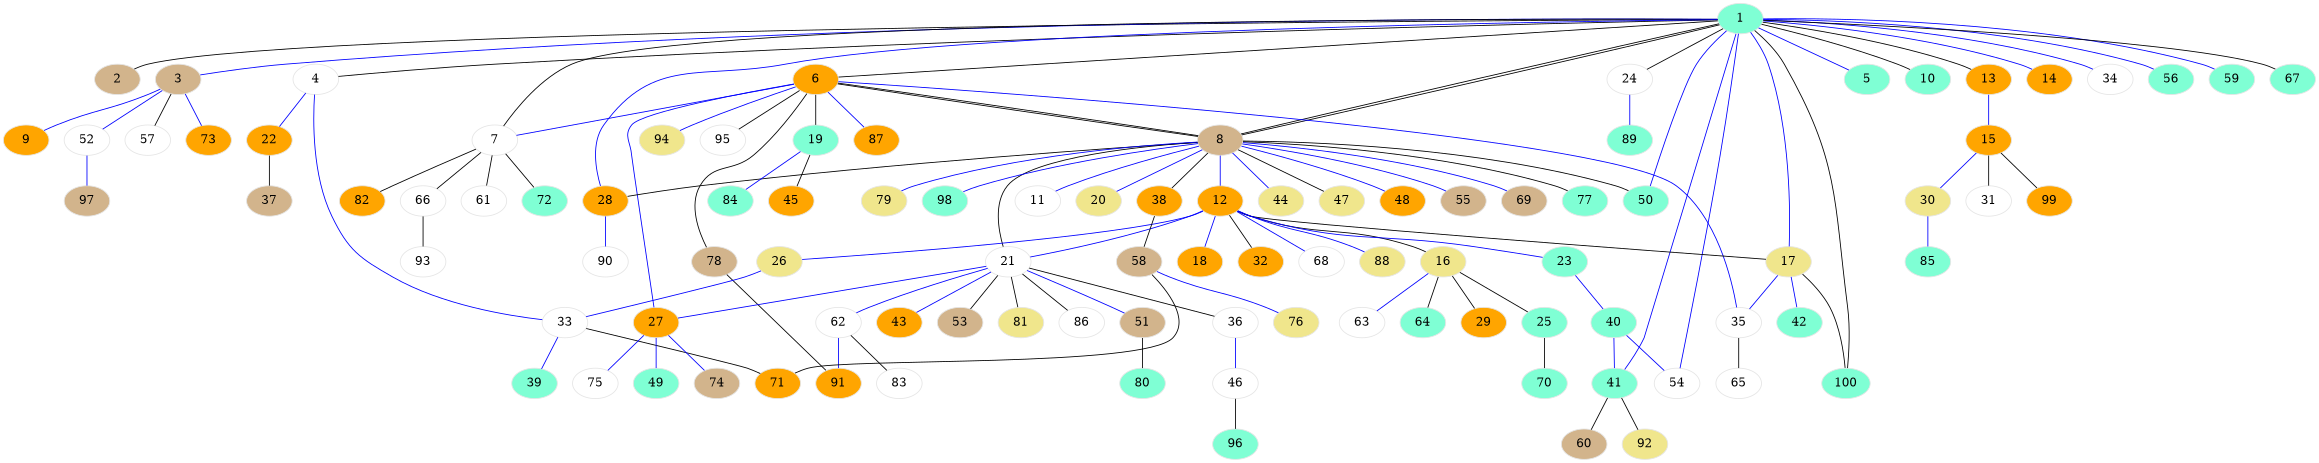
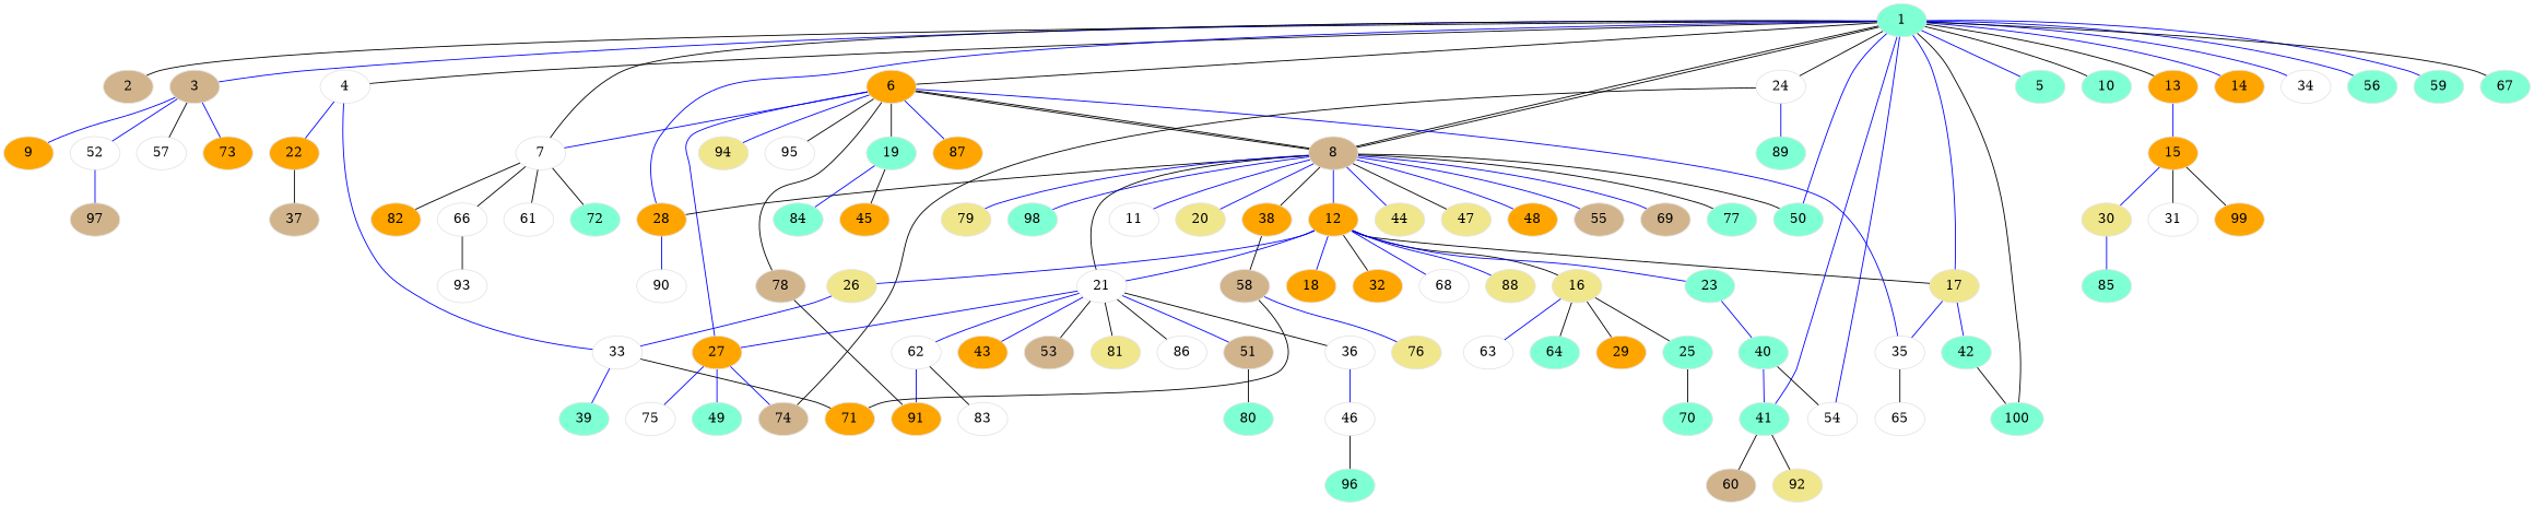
  graph {
    node [color=gray90 fillcolor=aquamarine style=filled]
    edge [color=blue]
    2 [fillcolor=tan]
    1
    3 [fillcolor=tan]
    4 [fillcolor=white]
    5
    6 [fillcolor=orange]
    7 [fillcolor=white]
    8 [fillcolor=tan]
    10
    13 [fillcolor=orange]
    14 [fillcolor=orange]
    17 [fillcolor=khaki]
    24 [fillcolor=white]
    28 [fillcolor=orange]
    34 [fillcolor=white]
    41
    50
    54 [fillcolor=white]
    56
    59
    67
    100
    9 [fillcolor=orange]
    52 [fillcolor=white]
    57 [fillcolor=white]
    73 [fillcolor=orange]
    22 [fillcolor=orange]
    33 [fillcolor=white]
    19
    27 [fillcolor=orange]
    35 [fillcolor=white]
    78 [fillcolor=tan]
    87 [fillcolor=orange]
    94 [fillcolor=khaki]
    95 [fillcolor=white]
    61 [fillcolor=white]
    66 [fillcolor=white]
    72
    82 [fillcolor=orange]
    11 [fillcolor=white]
    12 [fillcolor=orange]
    20 [fillcolor=khaki]
    21 [fillcolor=white]
    38 [fillcolor=orange]
    44 [fillcolor=khaki]
    47 [fillcolor=khaki]
    48 [fillcolor=orange]
    55 [fillcolor=tan]
    69 [fillcolor=tan]
    77
    79 [fillcolor=khaki]
    98
    15 [fillcolor=orange]
    42
    74 [fillcolor=tan]
    89
    90 [fillcolor=white]
    60 [fillcolor=tan]
    92 [fillcolor=khaki]
    97 [fillcolor=tan]
    37 [fillcolor=tan]
    39
    71 [fillcolor=orange]
    45 [fillcolor=orange]
    84
    49
    75 [fillcolor=white]
    65 [fillcolor=white]
    91 [fillcolor=orange]
    93 [fillcolor=white]
    16 [fillcolor=khaki]
    18 [fillcolor=orange]
    23
    26 [fillcolor=khaki]
    32 [fillcolor=orange]
    68 [fillcolor=white]
    88 [fillcolor=khaki]
    36 [fillcolor=white]
    43 [fillcolor=orange]
    51 [fillcolor=tan]
    53 [fillcolor=tan]
    62 [fillcolor=white]
    81 [fillcolor=khaki]
    86 [fillcolor=white]
    58 [fillcolor=tan]
    25
    29 [fillcolor=orange]
    63 [fillcolor=white]
    64
    40
    30 [fillcolor=khaki]
    31 [fillcolor=white]
    99 [fillcolor=orange]
    85
    70
    46 [fillcolor=white]
    80
    83 [fillcolor=white]
    96
    76 [fillcolor=khaki]
    1 -- 2 [color=black]
    1 -- 3
    1 -- 4 [color=black]
    1 -- 5
    1 -- 6 [color=black]
    1 -- 7 [color=black]
    1 -- 8 [color=black]
    1 -- 8 [color=black]
    1 -- 10 [color=black]
    1 -- 13 [color=black]
    1 -- 14
    1 -- 17
    1 -- 24 [color=black]
    1 -- 28
    1 -- 34
    1 -- 41
    1 -- 50
    1 -- 54
    1 -- 56
    1 -- 59
    1 -- 67 [color=black]
    1 -- 100 [color=black]
    3 -- 9
    3 -- 52
    3 -- 57 [color=black]
    3 -- 73
    4 -- 22
    4 -- 33
    6 -- 7
    6 -- 8 [color=black]
    6 -- 8 [color=black]
    6 -- 19 [color=black]
    6 -- 27
    6 -- 35
    6 -- 78 [color=black]
    6 -- 87
    6 -- 94
    6 -- 95 [color=black]
    7 -- 61 [color=black]
    7 -- 66 [color=black]
    7 -- 72 [color=black]
    7 -- 82 [color=black]
    8 -- 28 [color=black]
    8 -- 50 [color=black]
    8 -- 11
    8 -- 12
    8 -- 20
    8 -- 21 [color=black]
    8 -- 38 [color=black]
    8 -- 44
    8 -- 47 [color=black]
    8 -- 48
    8 -- 55
    8 -- 69
    8 -- 77 [color=black]
    8 -- 79
    8 -- 98
    13 -- 15
-   17 -- 100 [color=black]
+   42 -- 100 [color=black]
    17 -- 35
    17 -- 42
+   24 -- 74 [color=black]
    24 -- 89
    28 -- 90
    41 -- 60 [color=black]
    41 -- 92 [color=black]
    52 -- 97
    22 -- 37 [color=black]
    33 -- 39
    33 -- 71 [color=black]
    19 -- 45 [color=black]
    19 -- 84
    27 -- 74
    27 -- 49
    27 -- 75
    35 -- 65 [color=black]
    78 -- 91 [color=black]
    66 -- 93 [color=black]
    12 -- 17 [color=black]
    12 -- 21
    12 -- 16 [color=black]
    12 -- 18
    12 -- 23
    12 -- 26
    12 -- 32 [color=black]
    12 -- 68
    12 -- 88
    21 -- 27
    21 -- 36 [color=black]
    21 -- 43
    21 -- 51
    21 -- 53 [color=black]
    21 -- 62
    21 -- 81 [color=black]
    21 -- 86 [color=black]
    38 -- 58 [color=black]
    15 -- 30
    15 -- 31 [color=black]
    15 -- 99 [color=black]
    16 -- 25 [color=black]
    16 -- 29 [color=black]
    16 -- 63
    16 -- 64 [color=black]
    23 -- 40
    26 -- 33
    36 -- 46
    51 -- 80 [color=black]
    62 -- 91
    62 -- 83 [color=black]
    58 -- 71 [color=black]
    58 -- 76
    25 -- 70 [color=black]
    40 -- 41
-   40 -- 54
+   40 -- 54 [color=black]
    30 -- 85
    46 -- 96 [color=black]
  }
